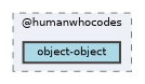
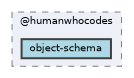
  digraph {
    compound=true
-   n1 [color=grey25 fillcolor=lightblue fontname=Helvetica fontsize=10 height=0.2 label="object-object" shape=box style="filled,bold" width=0.4]
+   n1 [color=grey25 fillcolor=lightblue fontname=Helvetica fontsize=10 height=0.2 label="object-schema" shape=box style="filled,bold" width=0.4]
    subgraph cluster_1 {
      bgcolor="#edf0f7"
      fontname=Helvetica
      fontsize=10
      label="@humanwhocodes"
      pencolor=grey50
      style="filled,dashed"
      n1
    }
  }
